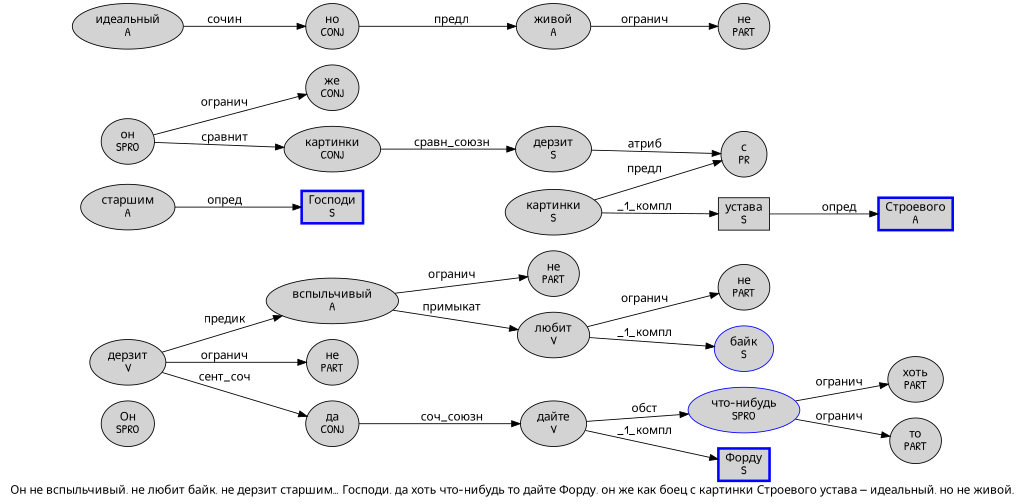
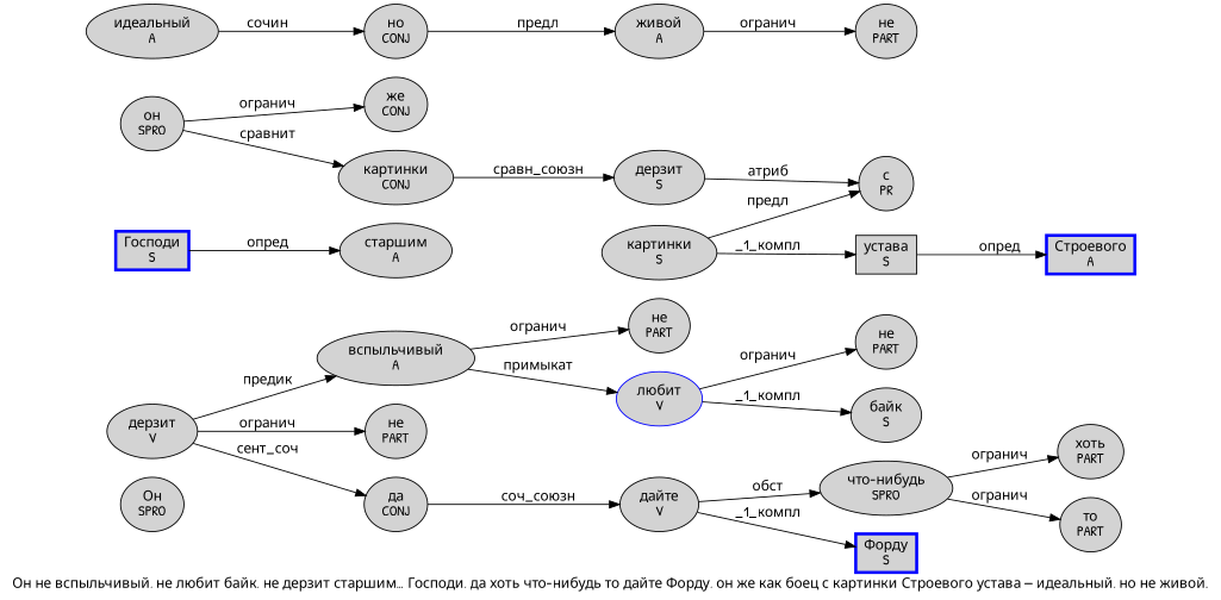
  digraph {
    fontname="Patrick Hand"
    label="Он не вспыльчивый, не любит байк, не дерзит старшим… Господи, да хоть что-нибудь то дайте Форду, он же как боец с картинки Строевого устава — идеальный, но не живой."
    rankdir=LR
    node [fillcolor=lightgray fontname="Patrick Hand" penwidth=1 shape=ellipse style=filled]
    edge [fontname="Patrick Hand"]
    n1 [label="Он\nSPRO"]
    n2 [label="не\nPART"]
    n3 [label="вспыльчивый\nA"]
-   n4 [label="любит\nV"]
+   n4 [label="любит\nV" color=blue]
    n5 [label="не\nPART"]
-   n6 [label="байк\nS" color=blue]
+   n6 [label="байк\nS"]
    n7 [label="не\nPART"]
    n8 [label="дерзит\nV"]
    n9 [label="да\nCONJ"]
    n10 [color=blue label="Господи\nS" penwidth=3 shape=box]
    n11 [label="старшим\nA"]
    n12 [label="дайте\nV"]
-   n13 [label="что-нибудь\nSPRO" color=blue]
+   n13 [label="что-нибудь\nSPRO"]
    n14 [color=blue label="Форду\nS" penwidth=3 shape=box]
    n15 [label="хоть\nPART"]
    n16 [label="то\nPART"]
    n17 [label="он\nSPRO"]
    n18 [label="же\nCONJ"]
    n19 [label="картинки\nCONJ"]
    n20 [label="дерзит\nS"]
    n21 [label="с\nPR"]
    n22 [label="картинки\nS"]
    n23 [label="устава\nS" shape=box]
    n24 [color=blue label="Строевого\nA" penwidth=3 shape=box]
    n25 [label="идеальный\nA"]
    n26 [label="но\nCONJ"]
    n27 [label="живой\nA"]
    n28 [label="не\nPART"]
    n3 -> n2 [label="огранич"]
    n3 -> n4 [label="примыкат"]
    n4 -> n5 [label="огранич"]
    n4 -> n6 [label="_1_компл"]
    n8 -> n3 [label="предик"]
    n8 -> n7 [label="огранич"]
    n8 -> n9 [label="сент_соч"]
    n9 -> n12 [label="соч_союзн"]
-   n11 -> n10 [label="опред"]
+   n10 -> n11 [label="опред"]
    n12 -> n13 [label="обст"]
    n12 -> n14 [label="_1_компл"]
    n13 -> n15 [label="огранич"]
    n13 -> n16 [label="огранич"]
    n17 -> n18 [label="огранич"]
    n17 -> n19 [label="сравнит"]
    n19 -> n20 [label="сравн_союзн"]
    n20 -> n21 [label="атриб"]
    n22 -> n21 [label="предл"]
    n22 -> n23 [label="_1_компл"]
    n23 -> n24 [label="опред"]
    n25 -> n26 [label="сочин"]
    n26 -> n27 [label="предл"]
    n27 -> n28 [label="огранич"]
  }
